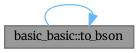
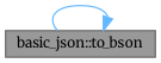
  digraph {
    rankdir=RL
    fontname=Merriweather
-   n1 [color=gray40 fillcolor=grey60 fontcolor=black fontname=Merriweather fontsize=10 height=0.2 label="basic_basic::to_bson" shape=box style=filled width=0.4]
+   n1 [color=gray40 fillcolor=grey60 fontcolor=black fontname=Merriweather fontsize=10 height=0.2 label="basic_json::to_bson" shape=box style=filled width=0.4]
    n1 -> n1 [color=steelblue1 dir=back fontname=Merriweather fontsize=10 labelfontname=Helvetica labelfontsize=10 style=solid]
  }
